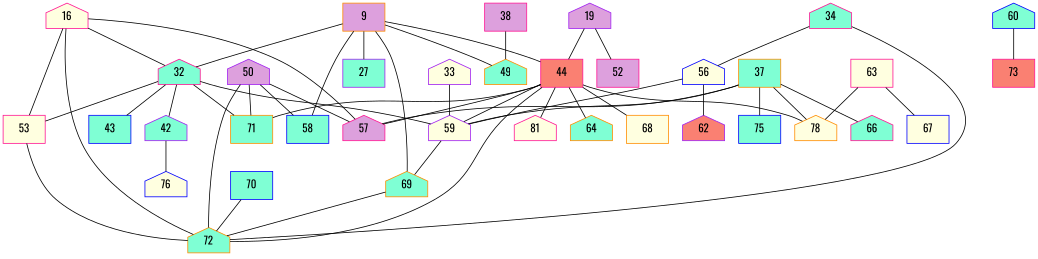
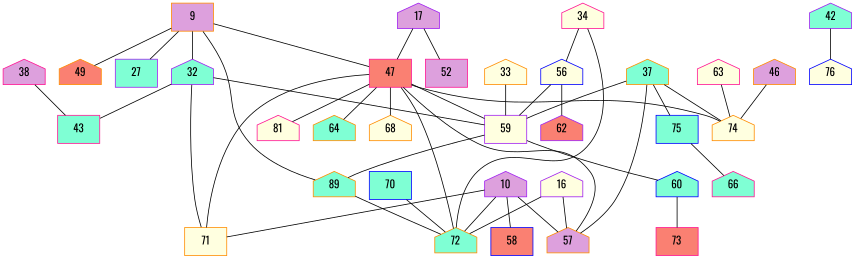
  graph {
    fontname=Oswald
    node [color=deeppink fillcolor=aquamarine fontname=Oswald shape=house style=filled]
    edge [fontname=Oswald]
    n1 [color=darkorange fillcolor=plum label=9 shape=box super="+3+2"]
    27 [color=purple shape=box super="+22"]
-   32 [super="+9+23"]
-   44 [fillcolor=salmon shape=box super="+13+24"]
-   49 [color=darkorange]
-   58 [color=blue shape=box super="+48"]
-   69 [color=darkorange super="+41"]
-   53 [fillcolor=lightyellow shape=box super="+51"]
+   32 [color=purple super="+9+23"]
+   44 [fillcolor=salmon shape=box super="+13+24" label=47]
+   49 [color=darkorange fillcolor=salmon]
+   58 [color=blue fillcolor=salmon shape=box super="+48"]
+   69 [color=darkorange super="+41" label=89]
    42 [color=purple]
-   59 [color=purple fillcolor=lightyellow super="+55"]
-   71 [color=darkorange shape=box super="+54"]
-   43 [color=blue shape=box]
-   57 [fillcolor=plum super="+21"]
+   59 [color=purple fillcolor=lightyellow shape=box super="+55"]
+   71 [color=darkorange fillcolor=lightyellow shape=box super="+54"]
+   43 [shape=box]
+   57 [color=darkorange fillcolor=plum super="+21"]
    72 [color=darkorange super="+65+39+47+11"]
-   74 [color=darkorange fillcolor=lightyellow super="+45" label=78]
+   74 [color=darkorange fillcolor=lightyellow super="+45"]
    n16 [fillcolor=lightyellow label=81]
    64 [color=darkorange]
-   68 [color=darkorange fillcolor=lightyellow shape=box]
-   16 [fillcolor=lightyellow super="+7"]
+   68 [color=darkorange fillcolor=lightyellow]
+   16 [color=purple fillcolor=lightyellow super="+7"]
    62 [color=purple fillcolor=salmon]
-   19 [color=purple fillcolor=plum]
+   19 [color=purple fillcolor=plum label=17]
    52 [fillcolor=plum shape=box]
-   37 [color=darkorange shape=box super="+29"]
+   37 [color=darkorange super="+29"]
    66
    75 [color=blue shape=box]
-   38 [fillcolor=plum shape=box]
+   38 [fillcolor=plum]
    76 [color=blue fillcolor=lightyellow]
    60 [color=blue]
-   33 [color=purple fillcolor=lightyellow super="+14"]
-   34
+   33 [color=darkorange fillcolor=lightyellow super="+14"]
+   34 [fillcolor=lightyellow]
    56 [color=blue fillcolor=lightyellow]
-   50 [color=purple fillcolor=plum super="+30"]
+   46 [color=darkorange fillcolor=plum]
+   50 [color=purple fillcolor=plum super="+30" label=10]
    73 [fillcolor=salmon shape=box]
-   63 [fillcolor=lightyellow shape=box]
-   67 [color=blue fillcolor=lightyellow shape=box]
+   63 [fillcolor=lightyellow]
    70 [color=blue shape=box]
    n1 -- 27 [weight=3]
    n1 -- 32 [weight=2]
    n1 -- 44 [weight=2]
    n1 -- 49
-   n1 -- 58
    n1 -- 69
-   32 -- 53
-   32 -- 42
    32 -- 59
    32 -- 71
    32 -- 43
    44 -- 59
    44 -- 71
    44 -- 57
    44 -- 72 [weight=2]
    44 -- 74
    44 -- n16
    44 -- 64
    44 -- 68
    69 -- 72
-   53 -- 72
    42 -- 76
    59 -- 69
-   16 -- 32
-   16 -- 53
+   59 -- 60
    16 -- 57
    16 -- 72 [weight=4]
    19 -- 44
    19 -- 52
    37 -- 59 [weight=2]
    37 -- 57
    37 -- 74
-   37 -- 66
+   75 -- 66
    37 -- 75
-   38 -- 49
+   38 -- 43
    60 -- 73
    33 -- 59
    34 -- 72
    34 -- 56
    56 -- 59
    56 -- 62
+   46 -- 74
    50 -- 58
    50 -- 71
    50 -- 57 [weight=2]
    50 -- 72
    63 -- 74
-   63 -- 67
    70 -- 72
  }
